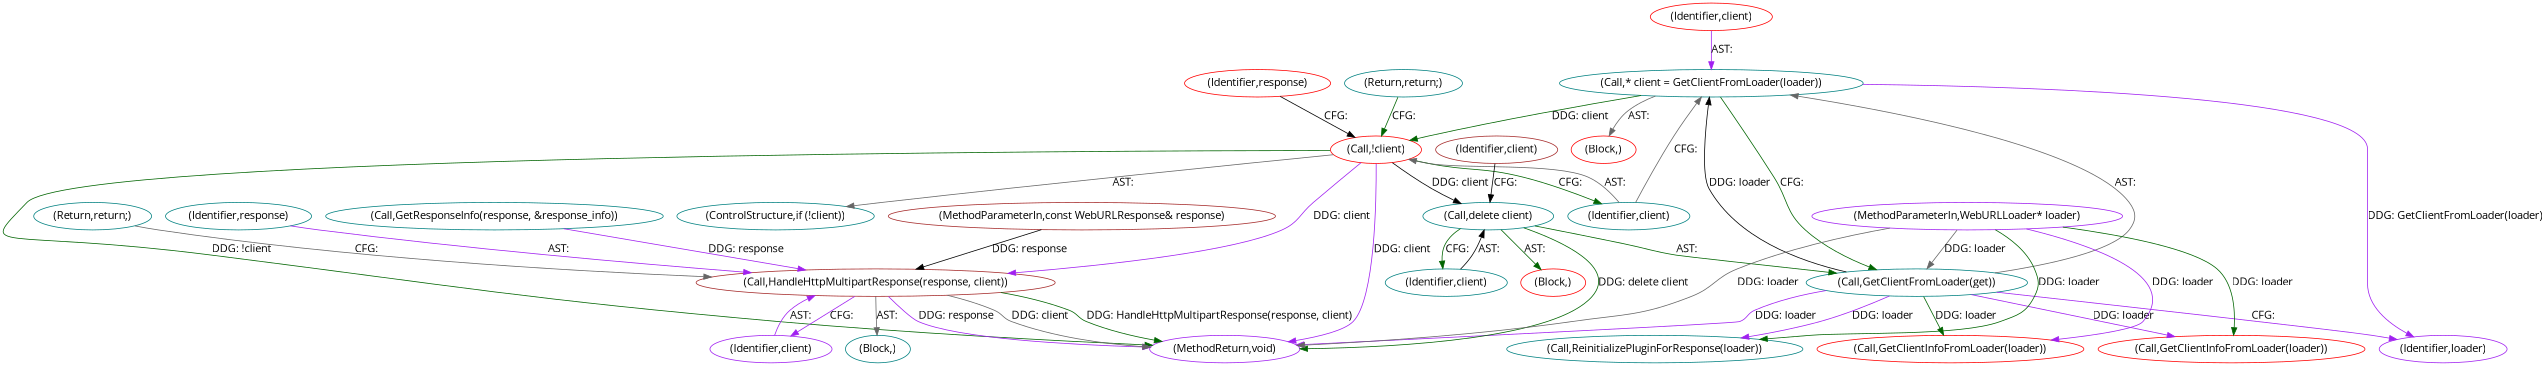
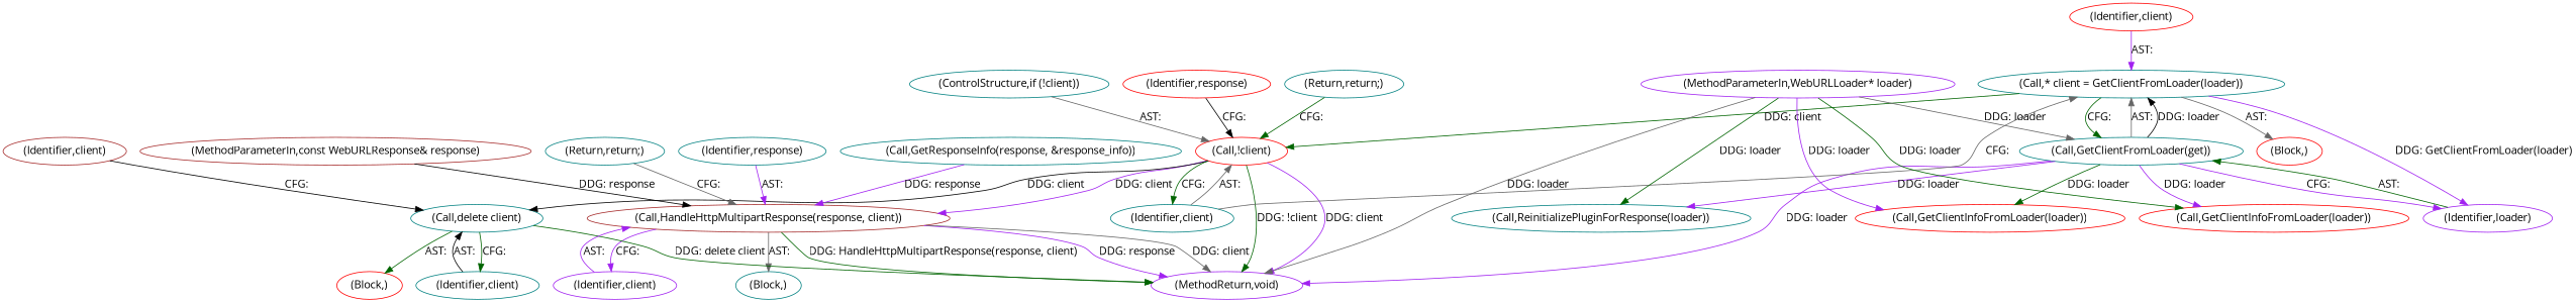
  digraph {
    fontname="Open Sans"
    node [color=teal fontname="Open Sans"]
    edge [color=purple fontname="Open Sans"]
    n1 [label="(Call,* client = GetClientFromLoader(loader))"]
    n2 [label="(Call,GetClientFromLoader(get))"]
    n3 [color=red label="(Call,!client)"]
    n4 [color=red label="(Block,)"]
    n5 [color=purple label="(Identifier,loader)"]
    n6 [color=purple label="(MethodReturn,void)"]
    n7 [color=red label="(Call,GetClientInfoFromLoader(loader))"]
    n8 [color=red label="(Call,GetClientInfoFromLoader(loader))"]
    n9 [label="(Call,ReinitializePluginForResponse(loader))"]
    n10 [color=brown label="(Call,HandleHttpMultipartResponse(response, client))"]
    n11 [label="(Call,delete client)"]
    n12 [label="(Identifier,client)"]
    n13 [label="(ControlStructure,if (!client))"]
    n14 [color=purple label="(MethodParameterIn,WebURLLoader* loader)"]
    n15 [label="(Block,)"]
    n16 [color=purple label="(Identifier,client)"]
    n17 [label="(Identifier,client)"]
    n18 [color=red label="(Block,)"]
    n19 [color=red label="(Identifier,response)"]
    n20 [label="(Call,GetResponseInfo(response, &response_info))"]
    n21 [color=brown label="(MethodParameterIn,const WebURLResponse& response)"]
    n22 [color=brown label="(Identifier,client)"]
    n23 [label="(Return,return;)"]
    n24 [label="(Return,return;)"]
    n25 [label="(Identifier,response)"]
    n26 [color=red label="(Identifier,client)"]
    n1 -> n2 [color=darkgreen label="CFG: "]
    n1 -> n3 [color=darkgreen label="DDG: client"]
    n1 -> n4 [color=gray40 label="AST: "]
    n1 -> n5 [label="DDG: GetClientFromLoader(loader)"]
    n2 -> n1 [color=gray40 label="AST: "]
    n2 -> n1 [color=black label="DDG: loader"]
    n2 -> n5 [label="CFG: "]
    n2 -> n6 [label="DDG: loader"]
    n2 -> n7 [color=darkgreen label="DDG: loader"]
    n2 -> n8 [label="DDG: loader"]
    n2 -> n9 [label="DDG: loader"]
    n3 -> n6 [color=darkgreen label="DDG: !client"]
    n3 -> n6 [label="DDG: client"]
    n3 -> n10 [label="DDG: client"]
    n3 -> n11 [color=black label="DDG: client"]
    n3 -> n12 [color=darkgreen label="CFG: "]
-   n3 -> n13 [color=gray40 label="AST: "]
-   n11 -> n2 [color=darkgreen label="AST: "]
+   n13 -> n3 [color=gray40 label="AST: "]
+   n5 -> n2 [color=darkgreen label="AST: "]
    n10 -> n6 [label="DDG: response"]
    n10 -> n6 [color=gray40 label="DDG: client"]
    n10 -> n6 [color=darkgreen label="DDG: HandleHttpMultipartResponse(response, client)"]
    n10 -> n15 [color=gray40 label="AST: "]
    n10 -> n16 [label="CFG: "]
    n11 -> n6 [color=darkgreen label="DDG: delete client"]
    n11 -> n17 [color=darkgreen label="CFG: "]
    n11 -> n18 [color=darkgreen label="AST: "]
    n12 -> n1 [color=gray40 label="CFG: "]
    n12 -> n3 [color=gray40 label="AST: "]
    n14 -> n2 [color=gray40 label="DDG: loader"]
    n14 -> n6 [color=gray40 label="DDG: loader"]
    n14 -> n7 [label="DDG: loader"]
    n14 -> n8 [color=darkgreen label="DDG: loader"]
    n14 -> n9 [color=darkgreen label="DDG: loader"]
    n16 -> n10 [label="AST: "]
    n17 -> n11 [color=black label="AST: "]
    n19 -> n3 [color=black label="CFG: "]
    n20 -> n10 [label="DDG: response"]
    n21 -> n10 [color=black label="DDG: response"]
    n22 -> n11 [color=black label="CFG: "]
    n23 -> n10 [color=gray40 label="CFG: "]
    n24 -> n3 [color=darkgreen label="CFG: "]
    n25 -> n10 [label="AST: "]
    n26 -> n1 [label="AST: "]
  }
